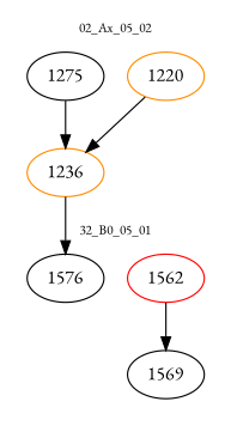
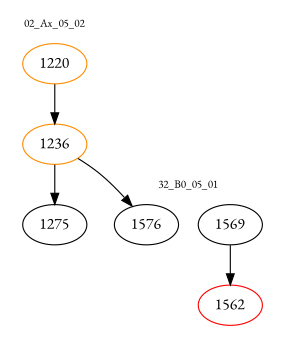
  digraph {
    fontname="EB Garamond"
    node [color=black fontname="EB Garamond"]
    edge [color=black fontname="EB Garamond"]
    n1 [color=darkorange label=1220]
    n2 [color=darkorange label=1236]
    n3 [label=1275]
    n4 [color=red label=1562]
    n5 [label=1569]
    n6 [label=1576]
    subgraph cluster_1 {
      color=white
      fontsize=10
      label="02_Ax_05_02"
      n1
      n2
      n3
    }
    subgraph cluster_2 {
      color=white
      fontsize=10
      label="32_B0_05_01"
      n4
      n5
      n6
    }
    n1 -> n2
-   n3 -> n2
+   n2 -> n3
    n2 -> n6
-   n4 -> n5
+   n5 -> n4
  }
